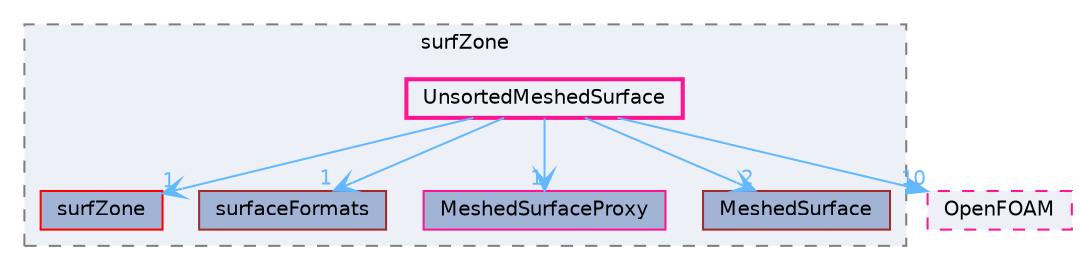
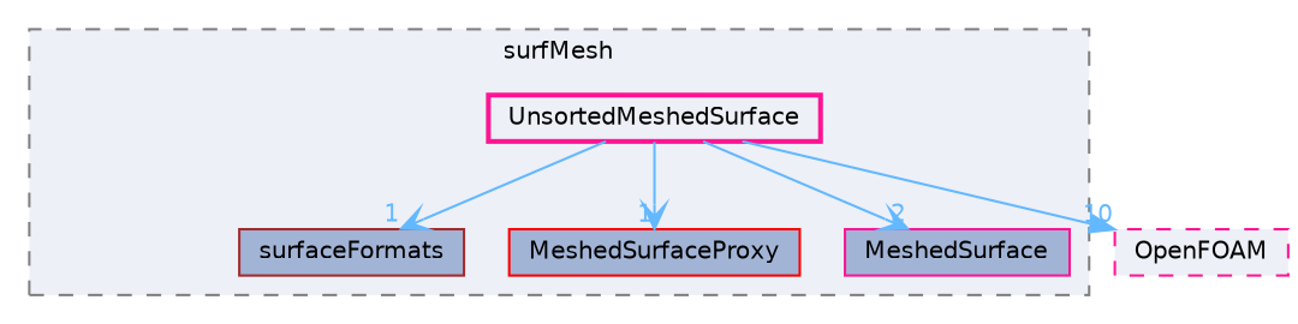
  digraph {
    compound=true
    node [color=red fillcolor="#a2b4d6" fontname=Helvetica fontsize=10 shape=box style=filled]
    edge [arrowhead=vee color=steelblue1 fontcolor=steelblue1 fontname=Helvetica fontsize=10 headlabel=1 labeldistance=1.5 labelfontname=Helvetica labelfontsize=10]
-   n1 [height=0.2 label=surfZone width=0.4]
    n2 [color=brown height=0.2 label=surfaceFormats width=0.4]
-   n3 [color=deeppink height=0.2 label=MeshedSurfaceProxy width=0.4]
-   n4 [color=brown height=0.2 label=MeshedSurface width=0.4]
+   n3 [height=0.2 label=MeshedSurfaceProxy width=0.4]
+   n4 [color=deeppink height=0.2 label=MeshedSurface width=0.4]
    n5 [color=deeppink fillcolor="#edf0f7" height=0.2 label=UnsortedMeshedSurface style="filled,bold" width=0.4]
    n6 [color=deeppink fillcolor="#edf0f7" height=0.2 label=OpenFOAM style="filled,dashed" width=0.4]
    subgraph cluster_1 {
      bgcolor="#edf0f7"
      fontname=Helvetica
      fontsize=10
-     label=surfZone
+     label=surfMesh
      pencolor=grey50
      style="filled,dashed"
-     n1
      n2
      n3
      n4
      n5
    }
-   n5 -> n1
    n5 -> n2
    n5 -> n3
    n5 -> n4 [headlabel=2]
    n5 -> n6 [arrowhead=normal headlabel=10]
  }
